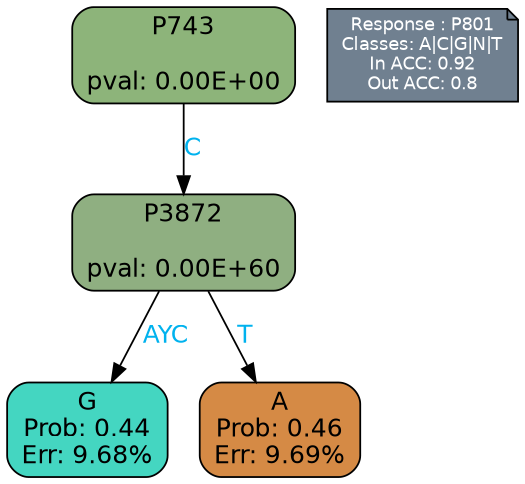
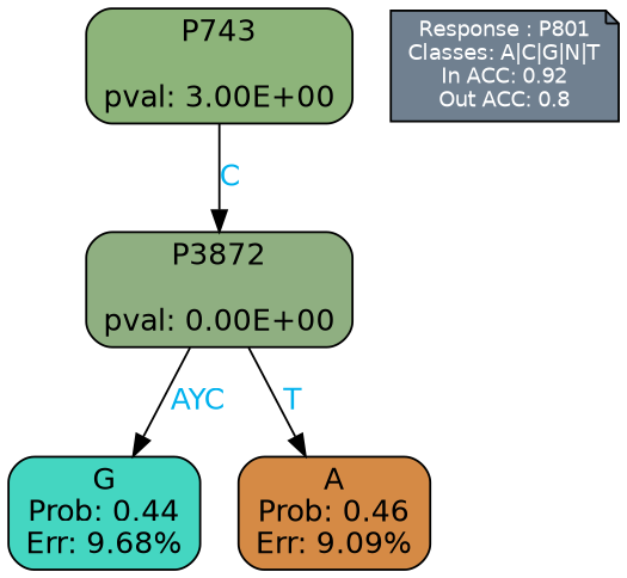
  digraph {
    ranksep=equally
    splines=polylines
    node [color=black fontname=helvetica shape=box style="filled, rounded"]
    edge [fontcolor=deepskyblue2 fontname=helvetica]
    n1 [fillcolor="#44d6c1" label="G\nProb: 0.44\nErr: 9.68%"]
-   n2 [fillcolor="#d58a45" label="A\nProb: 0.46\nErr: 9.69%"]
+   n2 [fillcolor="#d58a45" label="A\nProb: 0.46\nErr: 9.09%"]
    n3 [align=left fillcolor=slategray fontcolor=white fontsize=10 label="Response : P801\nClasses: A|C|G|N|T\nIn ACC: 0.92\nOut ACC: 0.8\n" shape=note style=filled]
-   n4 [fillcolor="#8db47a" label="P743\n\npval: 0.00E+00"]
-   n5 [fillcolor="#8faf81" label="P3872\n\npval: 0.00E+60"]
+   n4 [fillcolor="#8db47a" label="P743\n\npval: 3.00E+00"]
+   n5 [fillcolor="#8faf81" label="P3872\n\npval: 0.00E+00"]
    subgraph sub_1 {
      rank=same
      n1
      n2
    }
    subgraph sub_2 {
      rank=same
      n3
      n4
    }
    n4 -> n5 [label=C]
    n5 -> n1 [label=AYC]
    n5 -> n2 [label=T]
  }
